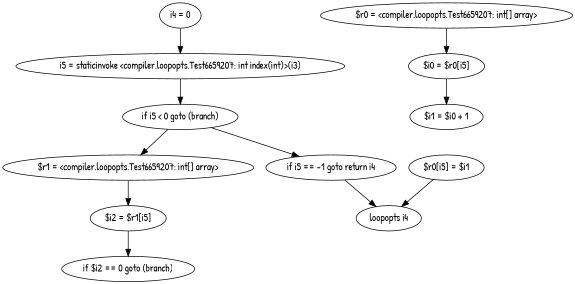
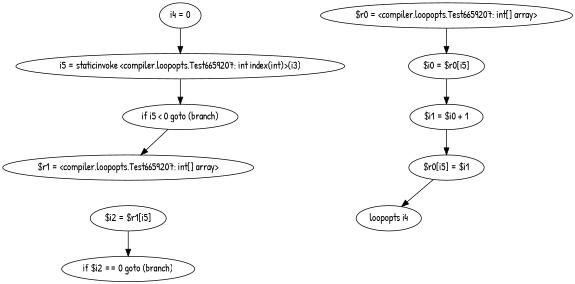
  digraph {
    fontname="Patrick Hand"
    node [fontname="Patrick Hand"]
    edge [fontname="Patrick Hand"]
    "i4 = 0"
    "i5 = staticinvoke <compiler.loopopts.Test6659207: int index(int)>(i3)"
    "if i5 < 0 goto (branch)"
    "$r1 = <compiler.loopopts.Test6659207: int[] array>"
-   "if i5 == -1 goto return i4"
    "$i2 = $r1[i5]"
    n7 [label="loopopts i4"]
    "if $i2 == 0 goto (branch)"
    "$r0 = <compiler.loopopts.Test6659207: int[] array>"
    "$i0 = $r0[i5]"
    "$i1 = $i0 + 1"
    "$r0[i5] = $i1"
    "i4 = 0" -> "i5 = staticinvoke <compiler.loopopts.Test6659207: int index(int)>(i3)"
    "i5 = staticinvoke <compiler.loopopts.Test6659207: int index(int)>(i3)" -> "if i5 < 0 goto (branch)"
    "if i5 < 0 goto (branch)" -> "$r1 = <compiler.loopopts.Test6659207: int[] array>"
-   "if i5 < 0 goto (branch)" -> "if i5 == -1 goto return i4"
-   "$r1 = <compiler.loopopts.Test6659207: int[] array>" -> "$i2 = $r1[i5]"
-   "if i5 == -1 goto return i4" -> n7
    "$i2 = $r1[i5]" -> "if $i2 == 0 goto (branch)"
    "$r0 = <compiler.loopopts.Test6659207: int[] array>" -> "$i0 = $r0[i5]"
    "$i0 = $r0[i5]" -> "$i1 = $i0 + 1"
+   "$i1 = $i0 + 1" -> "$r0[i5] = $i1"
    "$r0[i5] = $i1" -> n7
  }
